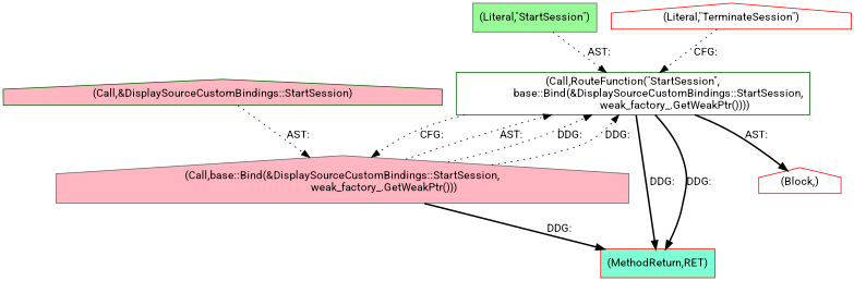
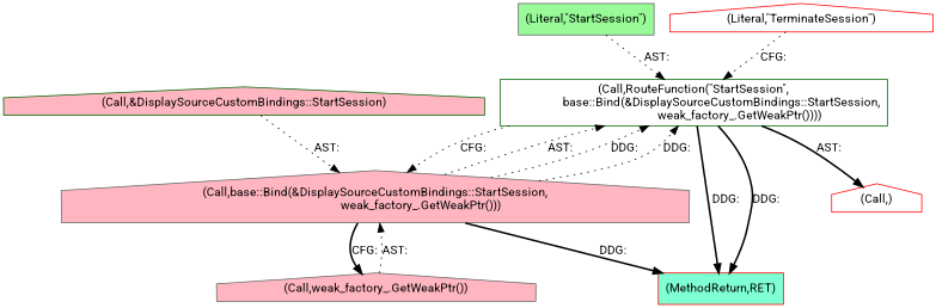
  digraph {
    fontname=Roboto
    node [color=gray40 fillcolor=white fontname=Roboto shape=house style=filled]
    edge [fontname=Roboto style=dotted]
    n1 [color=darkgreen label="(Call,RouteFunction(\"StartSession\",\n                 base::Bind(&DisplaySourceCustomBindings::StartSession,\n                            weak_factory_.GetWeakPtr())))" shape=box]
    n2 [fillcolor=lightpink label="(Call,base::Bind(&DisplaySourceCustomBindings::StartSession,\n                            weak_factory_.GetWeakPtr()))"]
    n3 [color=red fillcolor=aquamarine label="(MethodReturn,RET)" shape=box]
-   n4 [color=red label="(Block,)"]
+   n4 [color=red label="(Call,)"]
+   n5 [fillcolor=lightpink label="(Call,weak_factory_.GetWeakPtr())"]
    n6 [color=darkgreen fillcolor=lightpink label="(Call,&DisplaySourceCustomBindings::StartSession)"]
    n7 [fillcolor=palegreen label="(Literal,\"StartSession\")" shape=box]
    n8 [color=red label="(Literal,\"TerminateSession\")"]
    n1 -> n2 [label="CFG: "]
    n1 -> n3 [label="DDG: " style=bold]
    n1 -> n3 [label="DDG: " style=bold]
    n1 -> n4 [label="AST: " style=bold]
    n2 -> n1 [label="AST: "]
    n2 -> n1 [label="DDG: "]
    n2 -> n1 [label="DDG: "]
    n2 -> n3 [label="DDG: " style=bold]
+   n2 -> n5 [label="CFG: " style=bold]
+   n5 -> n2 [label="AST: "]
    n6 -> n2 [label="AST: "]
    n7 -> n1 [label="AST: "]
    n8 -> n1 [label="CFG: "]
  }
